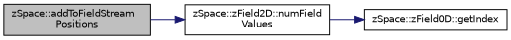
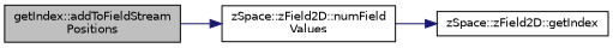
  digraph {
    rankdir=LR
    node [color=black fillcolor=white fontname=Helvetica fontsize=10 shape=record style=filled]
    edge [color=midnightblue fontname=Helvetica fontsize=10 labelfontname=Helvetica labelfontsize=10 style=solid]
-   n1 [fillcolor=grey75 fontcolor=black height=0.2 label="zSpace::addToFieldStream\lPositions" width=0.4]
+   n1 [fillcolor=grey75 fontcolor=black height=0.2 label="getIndex::addToFieldStream\lPositions" width=0.4]
    n2 [height=0.2 label="zSpace::zField2D::numField\lValues" width=0.4]
-   n3 [height=0.2 label="zSpace::zField0D::getIndex" width=0.4]
+   n3 [height=0.2 label="zSpace::zField2D::getIndex" width=0.4]
    n1 -> n2
    n2 -> n3
  }
